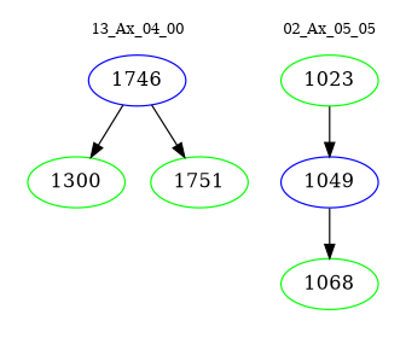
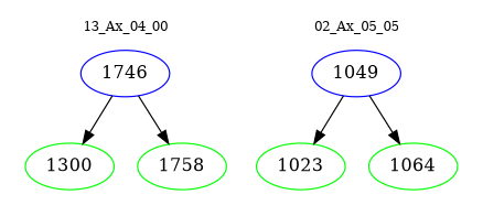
  digraph {
    node [color=green]
    edge [color=black]
    n1 [color=blue label=1746]
    n2 [label=1300]
-   n3 [label=1751]
+   n3 [label=1758]
    n4 [color=blue label=1049]
    n5 [label=1023]
-   n6 [label=1068]
+   n6 [label=1064]
    subgraph cluster_1 {
      color=white
      fontsize=10
      label="13_Ax_04_00"
      n1
      n2
      n3
    }
    subgraph cluster_2 {
      color=white
      fontsize=10
      label="02_Ax_05_05"
      n4
      n5
      n6
    }
    n1 -> n2
    n1 -> n3
-   n5 -> n4
+   n4 -> n5
    n4 -> n6
  }
